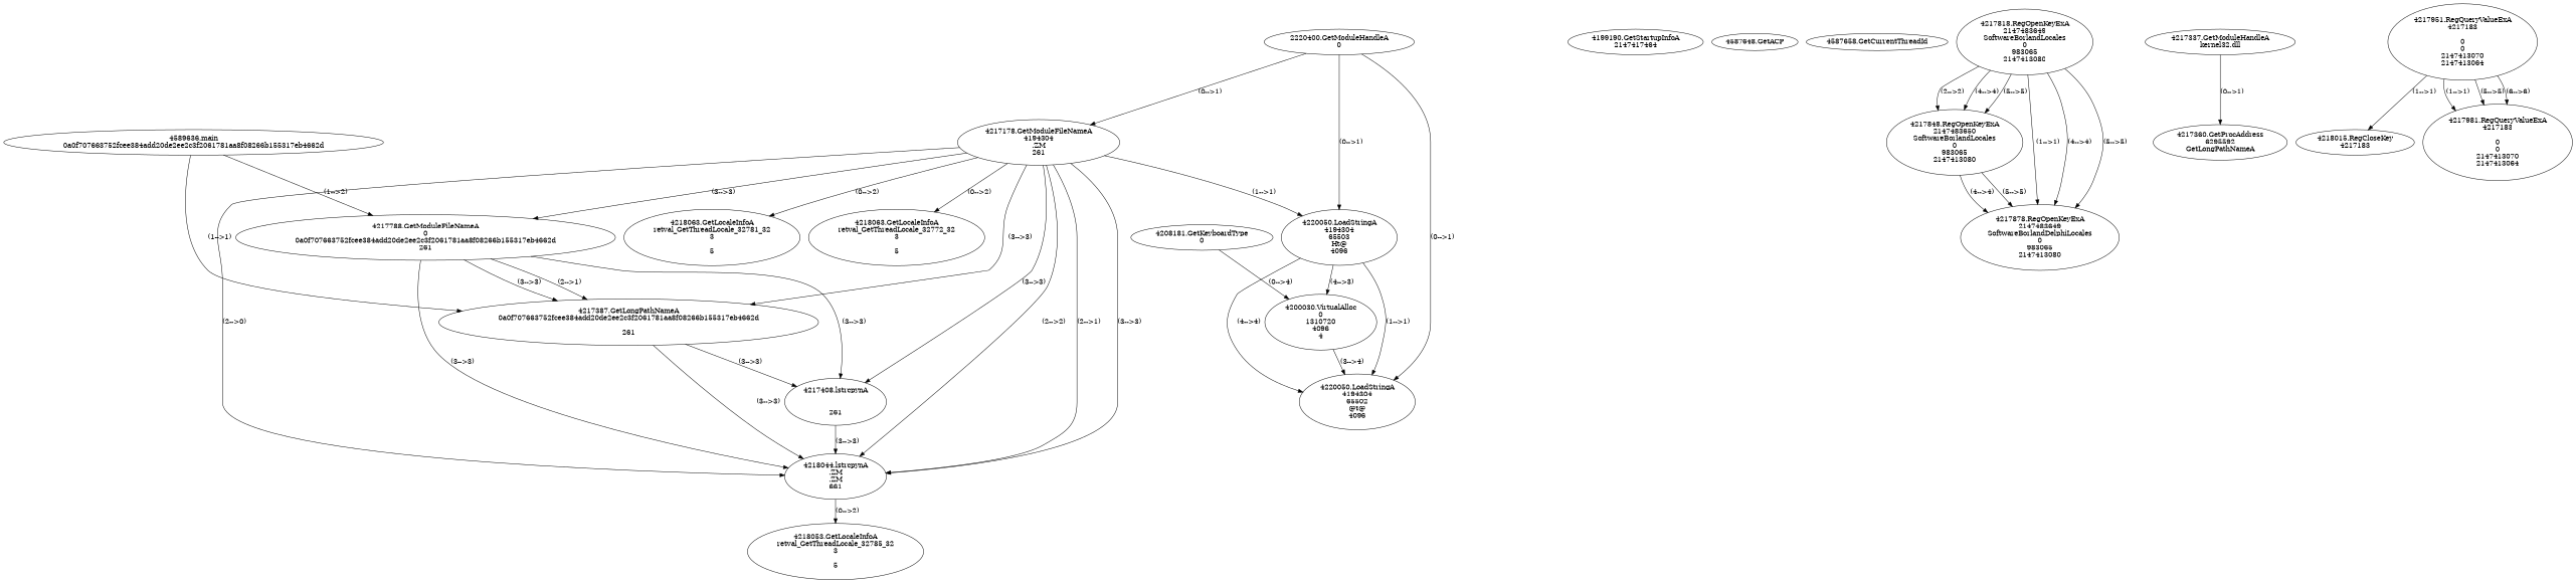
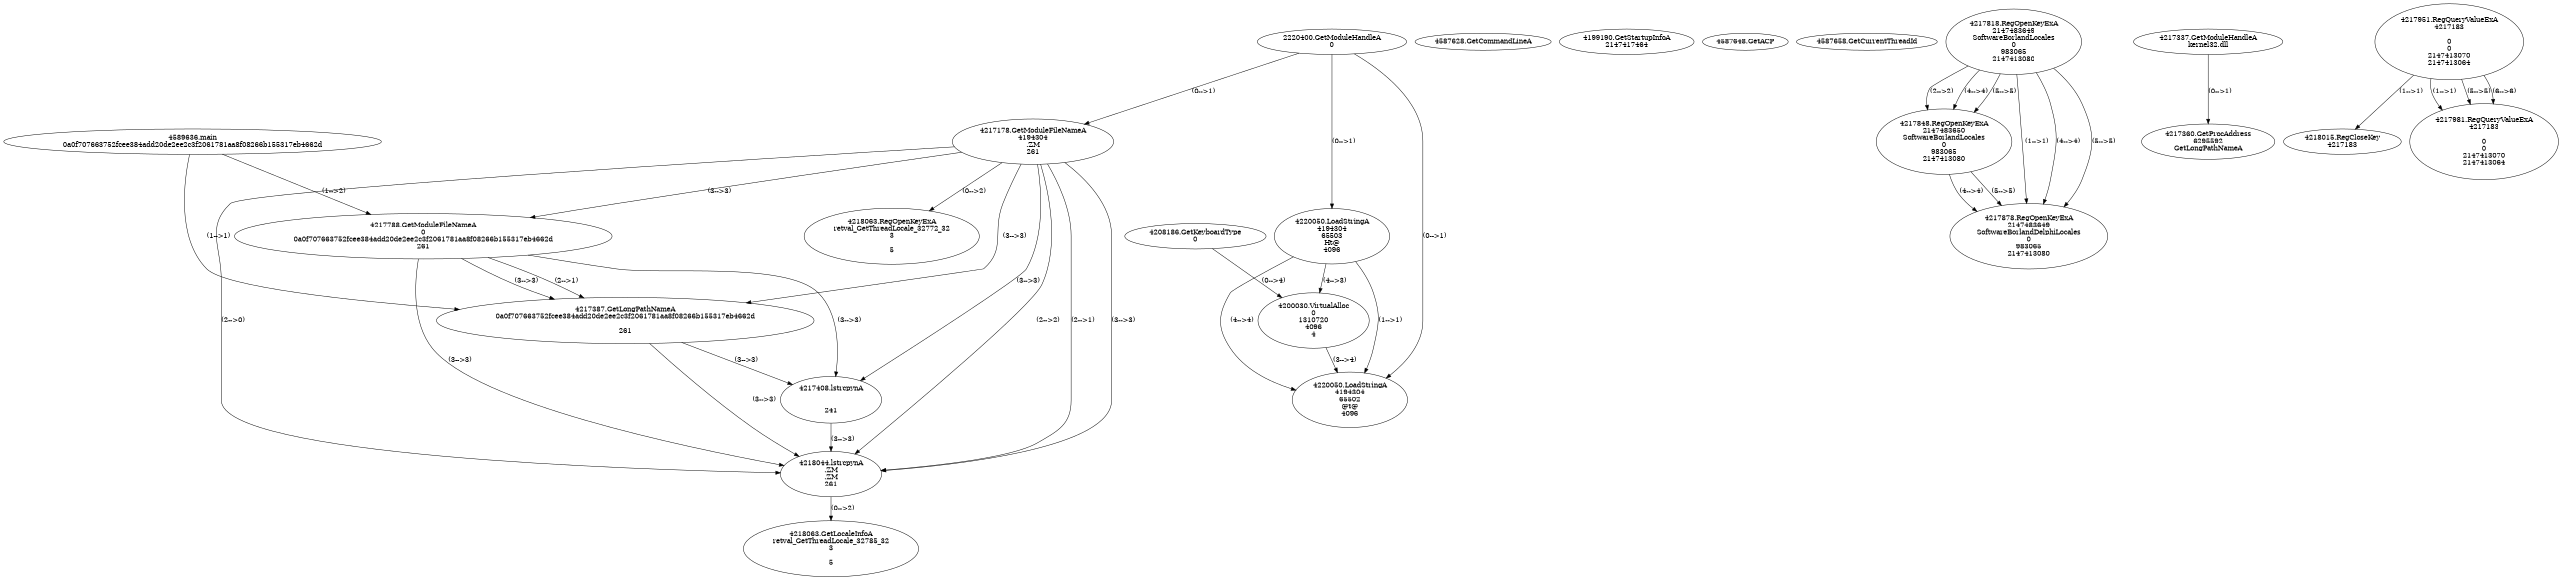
  digraph {
    n1 [label="4589636.main\n0a0f707663752fcee384add20de2ee2c3f2061781aa8f08266b155317eb4662d"]
    n2 [label="4217788.GetModuleFileNameA\n0\n0a0f707663752fcee384add20de2ee2c3f2061781aa8f08266b155317eb4662d\n261"]
    n3 [label="4217387.GetLongPathNameA\n0a0f707663752fcee384add20de2ee2c3f2061781aa8f08266b155317eb4662d\n\n261"]
-   n4 [label="4217408.lstrcpynA\n\n\n261"]
-   n5 [label="4218044.lstrcpynA\n.ZM\n.ZM\n661"]
+   n4 [label="4217408.lstrcpynA\n\n\n241"]
+   n5 [label="4218044.lstrcpynA\n.ZM\n.ZM\n261"]
    n6 [label="2220400.GetModuleHandleA\n0"]
    n7 [label="4217178.GetModuleFileNameA\n4194304\n.ZM\n261"]
    n8 [label="4220050.LoadStringA\n4194304\n65503\nHt@\n4096"]
    n9 [label="4220050.LoadStringA\n4194304\n65502\n@t@\n4096"]
-   n10 [label="4218063.GetLocaleInfoA\nretval_GetThreadLocale_32781_32\n3\n\n5"]
-   n11 [label="4218063.GetLocaleInfoA\nretval_GetThreadLocale_32772_32\n3\n\n5"]
+   n11 [label="4218063.RegOpenKeyExA\nretval_GetThreadLocale_32772_32\n3\n\n5"]
    n12 [label="4200030.VirtualAlloc\n0\n1310720\n4096\n4"]
-   n13 [label="4208181.GetKeyboardType\n0"]
+   n13 [label="4208186.GetKeyboardType\n0"]
+   n14 [label="4587628.GetCommandLineA\n"]
    n15 [label="4199190.GetStartupInfoA\n2147417464"]
    n16 [label="4587648.GetACP\n"]
    n17 [label="4587658.GetCurrentThreadId\n"]
-   n18 [label="4218053.GetLocaleInfoA\nretval_GetThreadLocale_32785_32\n3\n\n5"]
+   n18 [label="4218063.GetLocaleInfoA\nretval_GetThreadLocale_32785_32\n3\n\n5"]
    n19 [label="4217818.RegOpenKeyExA\n2147483649\nSoftware\Borland\Locales\n0\n983065\n2147413080"]
    n20 [label="4217848.RegOpenKeyExA\n2147483650\nSoftware\Borland\Locales\n0\n983065\n2147413080"]
    n21 [label="4217878.RegOpenKeyExA\n2147483649\nSoftware\Borland\Delphi\Locales\n0\n983065\n2147413080"]
    n22 [label="4217337.GetModuleHandleA\nkernel32.dll"]
    n23 [label="4217360.GetProcAddress\n6295592\nGetLongPathNameA"]
    n24 [label="4217951.RegQueryValueExA\n4217183\n\n0\n0\n2147413070\n2147413064"]
    n25 [label="4218015.RegCloseKey\n4217183"]
    n26 [label="4217981.RegQueryValueExA\n4217183\n\n0\n0\n2147413070\n2147413064"]
    n1 -> n2 [label="(1-->2)"]
    n1 -> n3 [label="(1-->1)"]
    n2 -> n3 [label="(2-->1)"]
    n2 -> n3 [label="(3-->3)"]
    n2 -> n4 [label="(3-->3)"]
    n2 -> n5 [label="(3-->3)"]
    n3 -> n4 [label="(3-->3)"]
    n3 -> n5 [label="(3-->3)"]
    n4 -> n5 [label="(3-->3)"]
    n5 -> n18 [label="(0-->2)"]
    n6 -> n7 [label="(0-->1)"]
    n6 -> n8 [label="(0-->1)"]
    n6 -> n9 [label="(0-->1)"]
    n7 -> n2 [label="(3-->3)"]
    n7 -> n3 [label="(3-->3)"]
    n7 -> n4 [label="(3-->3)"]
    n7 -> n5 [label="(2-->1)"]
    n7 -> n5 [label="(2-->2)"]
    n7 -> n5 [label="(3-->3)"]
    n7 -> n5 [label="(2-->0)"]
-   n7 -> n8 [label="(1-->1)"]
-   n7 -> n10 [label="(0-->2)"]
    n7 -> n11 [label="(0-->2)"]
    n8 -> n9 [label="(1-->1)"]
    n8 -> n9 [label="(4-->4)"]
    n8 -> n12 [label="(4-->3)"]
    n12 -> n9 [label="(3-->4)"]
    n13 -> n12 [label="(0-->4)"]
    n19 -> n20 [label="(2-->2)"]
    n19 -> n20 [label="(4-->4)"]
    n19 -> n20 [label="(5-->5)"]
    n19 -> n21 [label="(1-->1)"]
    n19 -> n21 [label="(4-->4)"]
    n19 -> n21 [label="(5-->5)"]
    n20 -> n21 [label="(4-->4)"]
    n20 -> n21 [label="(5-->5)"]
    n22 -> n23 [label="(0-->1)"]
    n24 -> n25 [label="(1-->1)"]
    n24 -> n26 [label="(1-->1)"]
    n24 -> n26 [label="(5-->5)"]
    n24 -> n26 [label="(6-->6)"]
  }
